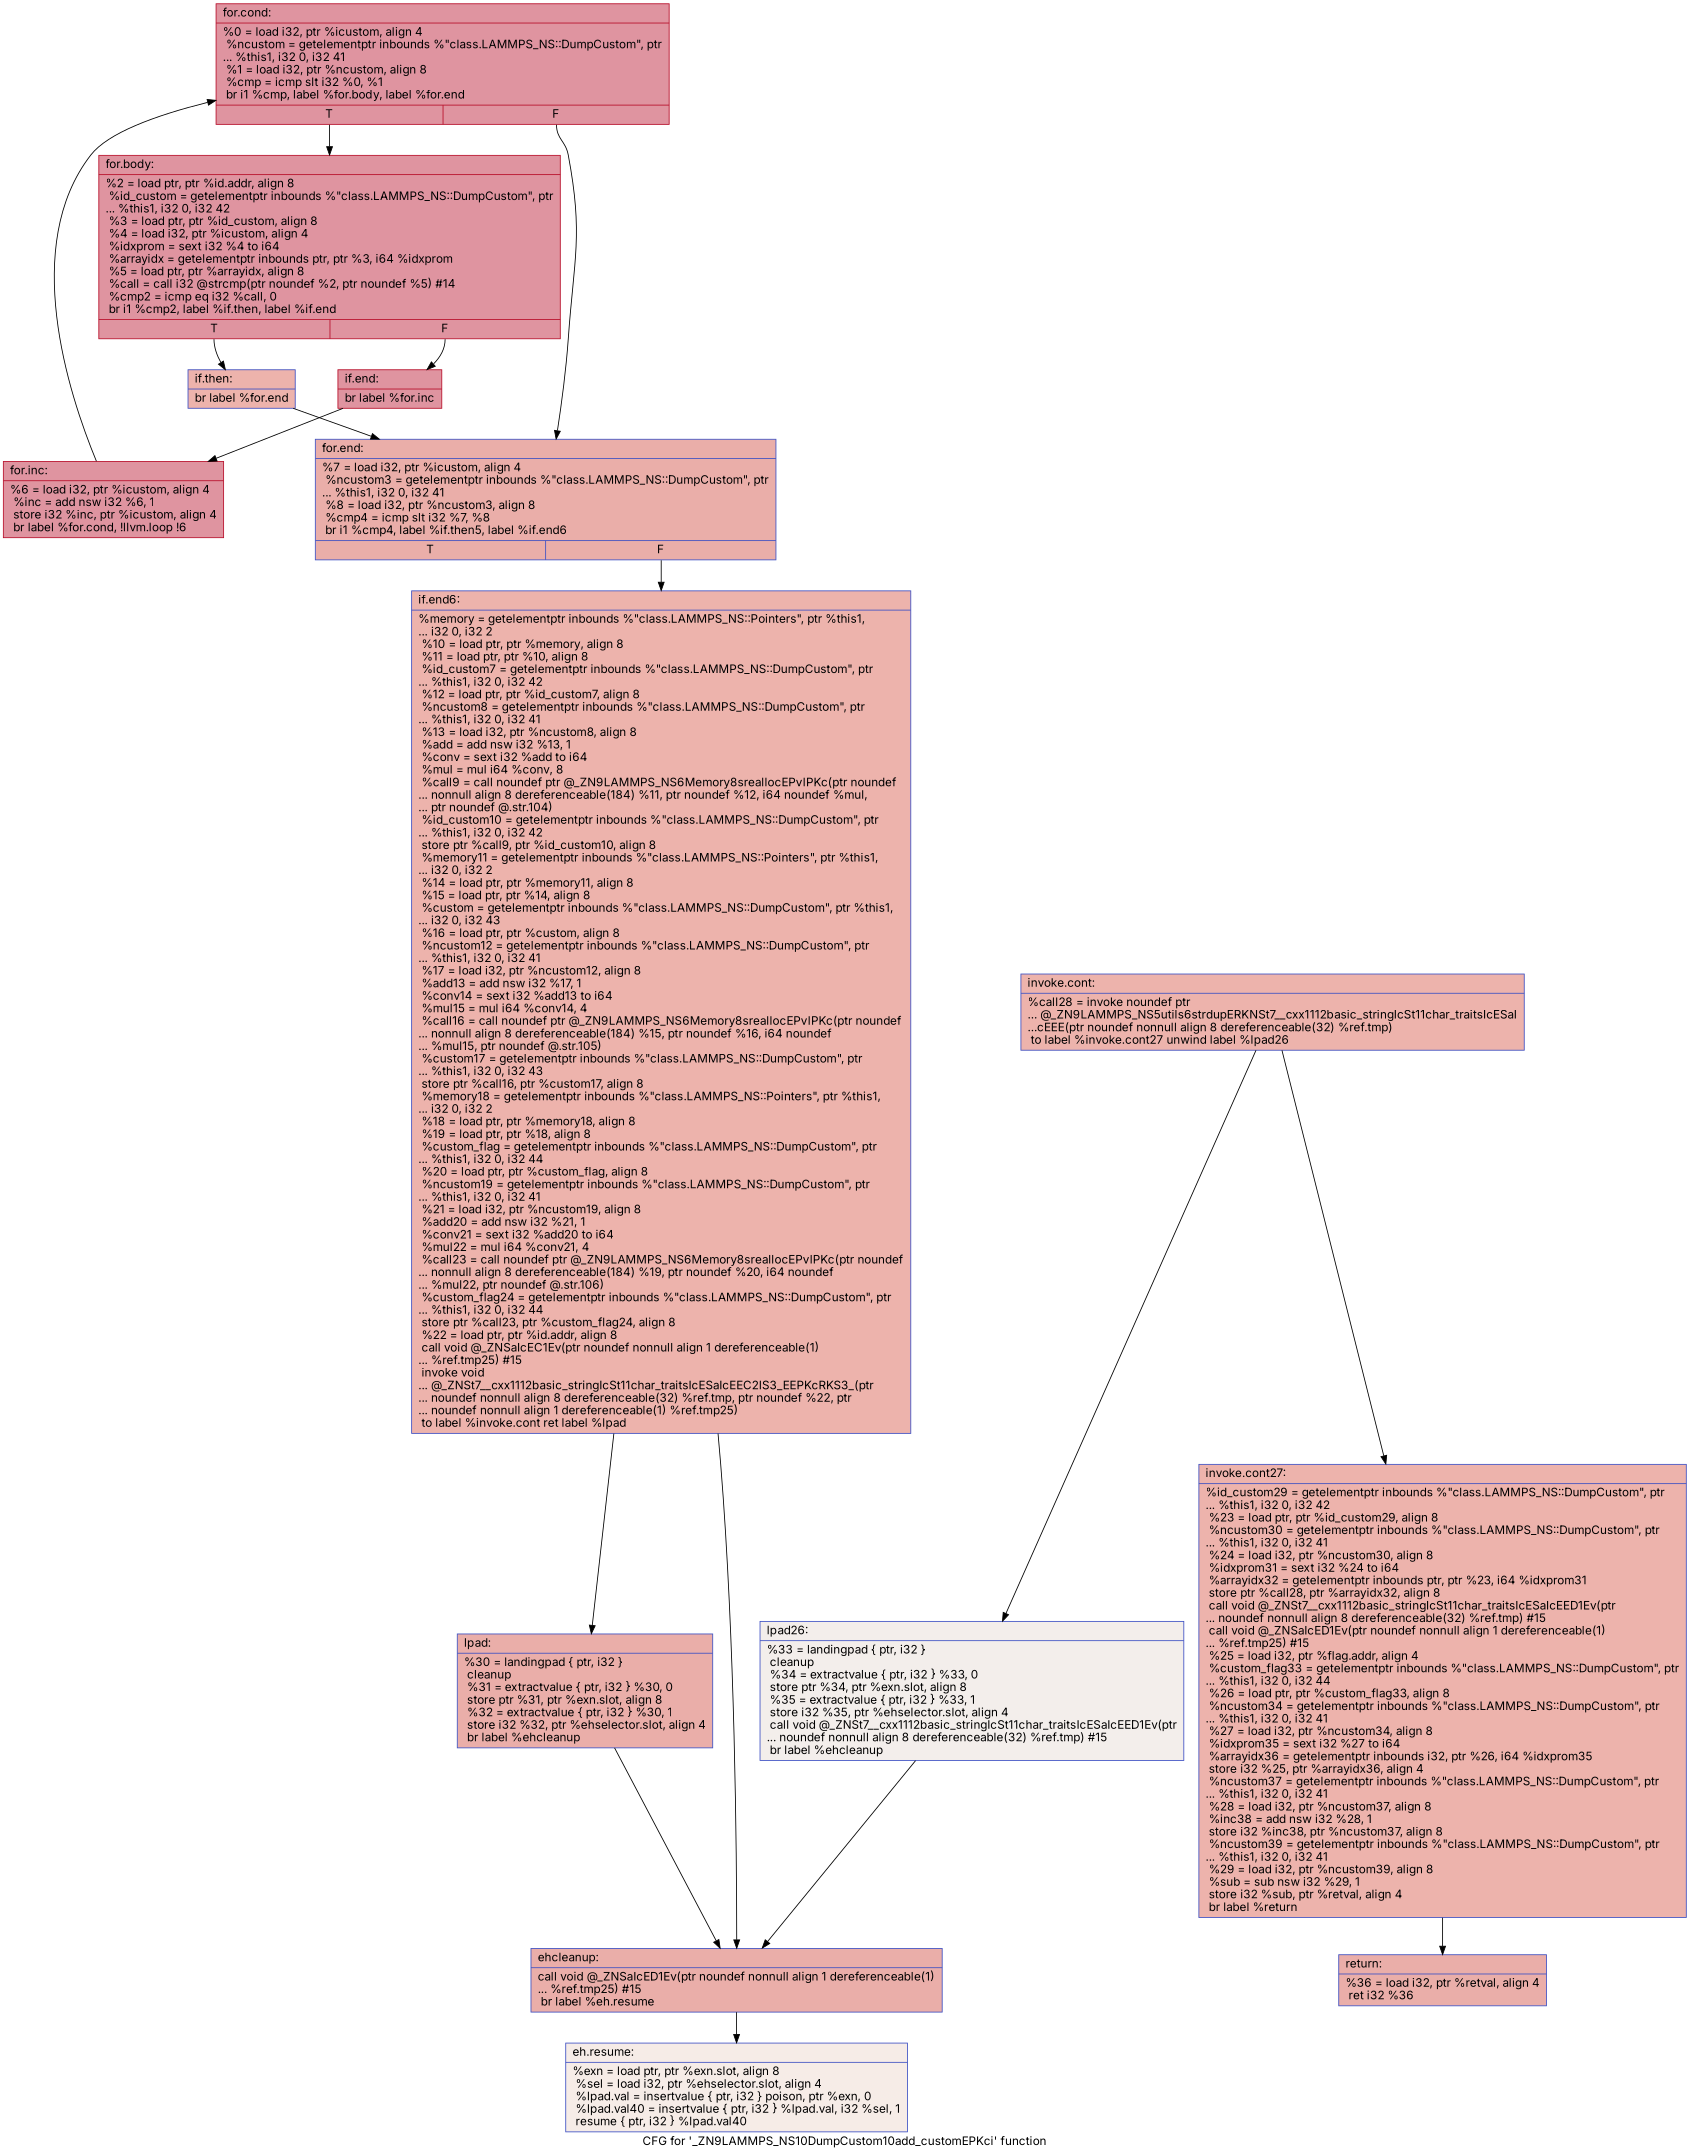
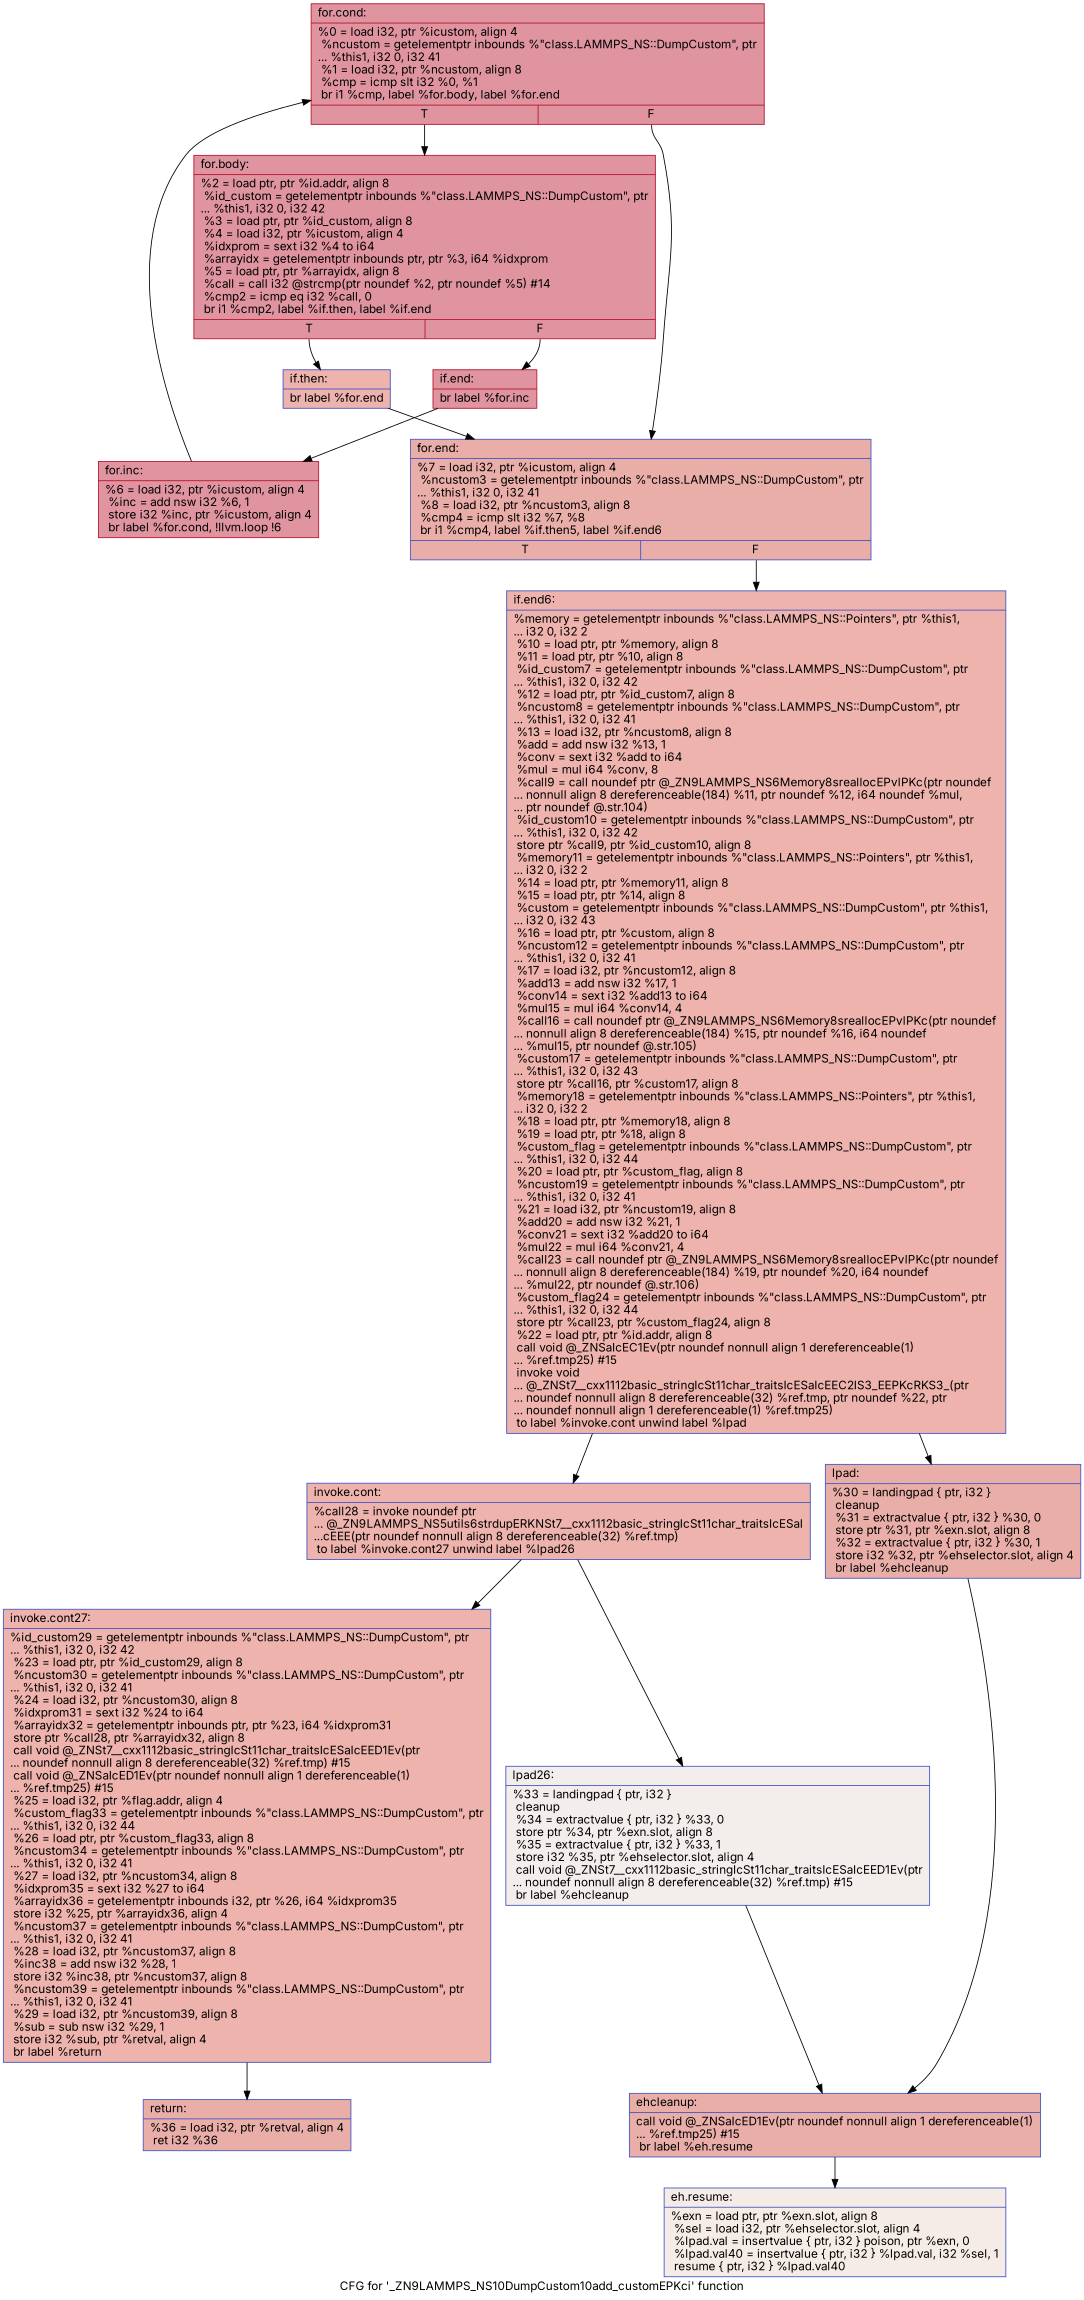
  digraph {
    fontname=Inter
    label="CFG for '_ZN9LAMMPS_NS10DumpCustom10add_customEPKci' function"
    node [color="#3d50c3ff" fillcolor="#b70d2870" fontname=Inter shape=record style=filled]
    edge [fontname=Inter]
    n1 [color="#b70d28ff" label="{for.cond:\l|  %0 = load i32, ptr %icustom, align 4\l  %ncustom = getelementptr inbounds %\"class.LAMMPS_NS::DumpCustom\", ptr\l... %this1, i32 0, i32 41\l  %1 = load i32, ptr %ncustom, align 8\l  %cmp = icmp slt i32 %0, %1\l  br i1 %cmp, label %for.body, label %for.end\l|{<s0>T|<s1>F}}"]
    n2 [color="#b70d28ff" label="{for.body:\l|  %2 = load ptr, ptr %id.addr, align 8\l  %id_custom = getelementptr inbounds %\"class.LAMMPS_NS::DumpCustom\", ptr\l... %this1, i32 0, i32 42\l  %3 = load ptr, ptr %id_custom, align 8\l  %4 = load i32, ptr %icustom, align 4\l  %idxprom = sext i32 %4 to i64\l  %arrayidx = getelementptr inbounds ptr, ptr %3, i64 %idxprom\l  %5 = load ptr, ptr %arrayidx, align 8\l  %call = call i32 @strcmp(ptr noundef %2, ptr noundef %5) #14\l  %cmp2 = icmp eq i32 %call, 0\l  br i1 %cmp2, label %if.then, label %if.end\l|{<s0>T|<s1>F}}"]
    n3 [fillcolor="#d0473d70" label="{for.end:\l|  %7 = load i32, ptr %icustom, align 4\l  %ncustom3 = getelementptr inbounds %\"class.LAMMPS_NS::DumpCustom\", ptr\l... %this1, i32 0, i32 41\l  %8 = load i32, ptr %ncustom3, align 8\l  %cmp4 = icmp slt i32 %7, %8\l  br i1 %cmp4, label %if.then5, label %if.end6\l|{<s0>T|<s1>F}}"]
    n4 [fillcolor="#d6524470" label="{if.then:\l|  br label %for.end\l}"]
    n5 [color="#b70d28ff" label="{if.end:\l|  br label %for.inc\l}"]
-   n6 [fillcolor="#d6524470" label="{if.end6:\l|  %memory = getelementptr inbounds %\"class.LAMMPS_NS::Pointers\", ptr %this1,\l... i32 0, i32 2\l  %10 = load ptr, ptr %memory, align 8\l  %11 = load ptr, ptr %10, align 8\l  %id_custom7 = getelementptr inbounds %\"class.LAMMPS_NS::DumpCustom\", ptr\l... %this1, i32 0, i32 42\l  %12 = load ptr, ptr %id_custom7, align 8\l  %ncustom8 = getelementptr inbounds %\"class.LAMMPS_NS::DumpCustom\", ptr\l... %this1, i32 0, i32 41\l  %13 = load i32, ptr %ncustom8, align 8\l  %add = add nsw i32 %13, 1\l  %conv = sext i32 %add to i64\l  %mul = mul i64 %conv, 8\l  %call9 = call noundef ptr @_ZN9LAMMPS_NS6Memory8sreallocEPvlPKc(ptr noundef\l... nonnull align 8 dereferenceable(184) %11, ptr noundef %12, i64 noundef %mul,\l... ptr noundef @.str.104)\l  %id_custom10 = getelementptr inbounds %\"class.LAMMPS_NS::DumpCustom\", ptr\l... %this1, i32 0, i32 42\l  store ptr %call9, ptr %id_custom10, align 8\l  %memory11 = getelementptr inbounds %\"class.LAMMPS_NS::Pointers\", ptr %this1,\l... i32 0, i32 2\l  %14 = load ptr, ptr %memory11, align 8\l  %15 = load ptr, ptr %14, align 8\l  %custom = getelementptr inbounds %\"class.LAMMPS_NS::DumpCustom\", ptr %this1,\l... i32 0, i32 43\l  %16 = load ptr, ptr %custom, align 8\l  %ncustom12 = getelementptr inbounds %\"class.LAMMPS_NS::DumpCustom\", ptr\l... %this1, i32 0, i32 41\l  %17 = load i32, ptr %ncustom12, align 8\l  %add13 = add nsw i32 %17, 1\l  %conv14 = sext i32 %add13 to i64\l  %mul15 = mul i64 %conv14, 4\l  %call16 = call noundef ptr @_ZN9LAMMPS_NS6Memory8sreallocEPvlPKc(ptr noundef\l... nonnull align 8 dereferenceable(184) %15, ptr noundef %16, i64 noundef\l... %mul15, ptr noundef @.str.105)\l  %custom17 = getelementptr inbounds %\"class.LAMMPS_NS::DumpCustom\", ptr\l... %this1, i32 0, i32 43\l  store ptr %call16, ptr %custom17, align 8\l  %memory18 = getelementptr inbounds %\"class.LAMMPS_NS::Pointers\", ptr %this1,\l... i32 0, i32 2\l  %18 = load ptr, ptr %memory18, align 8\l  %19 = load ptr, ptr %18, align 8\l  %custom_flag = getelementptr inbounds %\"class.LAMMPS_NS::DumpCustom\", ptr\l... %this1, i32 0, i32 44\l  %20 = load ptr, ptr %custom_flag, align 8\l  %ncustom19 = getelementptr inbounds %\"class.LAMMPS_NS::DumpCustom\", ptr\l... %this1, i32 0, i32 41\l  %21 = load i32, ptr %ncustom19, align 8\l  %add20 = add nsw i32 %21, 1\l  %conv21 = sext i32 %add20 to i64\l  %mul22 = mul i64 %conv21, 4\l  %call23 = call noundef ptr @_ZN9LAMMPS_NS6Memory8sreallocEPvlPKc(ptr noundef\l... nonnull align 8 dereferenceable(184) %19, ptr noundef %20, i64 noundef\l... %mul22, ptr noundef @.str.106)\l  %custom_flag24 = getelementptr inbounds %\"class.LAMMPS_NS::DumpCustom\", ptr\l... %this1, i32 0, i32 44\l  store ptr %call23, ptr %custom_flag24, align 8\l  %22 = load ptr, ptr %id.addr, align 8\l  call void @_ZNSaIcEC1Ev(ptr noundef nonnull align 1 dereferenceable(1)\l... %ref.tmp25) #15\l  invoke void\l... @_ZNSt7__cxx1112basic_stringIcSt11char_traitsIcESaIcEEC2IS3_EEPKcRKS3_(ptr\l... noundef nonnull align 8 dereferenceable(32) %ref.tmp, ptr noundef %22, ptr\l... noundef nonnull align 1 dereferenceable(1) %ref.tmp25)\l          to label %invoke.cont ret label %lpad\l}"]
+   n6 [fillcolor="#d6524470" label="{if.end6:\l|  %memory = getelementptr inbounds %\"class.LAMMPS_NS::Pointers\", ptr %this1,\l... i32 0, i32 2\l  %10 = load ptr, ptr %memory, align 8\l  %11 = load ptr, ptr %10, align 8\l  %id_custom7 = getelementptr inbounds %\"class.LAMMPS_NS::DumpCustom\", ptr\l... %this1, i32 0, i32 42\l  %12 = load ptr, ptr %id_custom7, align 8\l  %ncustom8 = getelementptr inbounds %\"class.LAMMPS_NS::DumpCustom\", ptr\l... %this1, i32 0, i32 41\l  %13 = load i32, ptr %ncustom8, align 8\l  %add = add nsw i32 %13, 1\l  %conv = sext i32 %add to i64\l  %mul = mul i64 %conv, 8\l  %call9 = call noundef ptr @_ZN9LAMMPS_NS6Memory8sreallocEPvlPKc(ptr noundef\l... nonnull align 8 dereferenceable(184) %11, ptr noundef %12, i64 noundef %mul,\l... ptr noundef @.str.104)\l  %id_custom10 = getelementptr inbounds %\"class.LAMMPS_NS::DumpCustom\", ptr\l... %this1, i32 0, i32 42\l  store ptr %call9, ptr %id_custom10, align 8\l  %memory11 = getelementptr inbounds %\"class.LAMMPS_NS::Pointers\", ptr %this1,\l... i32 0, i32 2\l  %14 = load ptr, ptr %memory11, align 8\l  %15 = load ptr, ptr %14, align 8\l  %custom = getelementptr inbounds %\"class.LAMMPS_NS::DumpCustom\", ptr %this1,\l... i32 0, i32 43\l  %16 = load ptr, ptr %custom, align 8\l  %ncustom12 = getelementptr inbounds %\"class.LAMMPS_NS::DumpCustom\", ptr\l... %this1, i32 0, i32 41\l  %17 = load i32, ptr %ncustom12, align 8\l  %add13 = add nsw i32 %17, 1\l  %conv14 = sext i32 %add13 to i64\l  %mul15 = mul i64 %conv14, 4\l  %call16 = call noundef ptr @_ZN9LAMMPS_NS6Memory8sreallocEPvlPKc(ptr noundef\l... nonnull align 8 dereferenceable(184) %15, ptr noundef %16, i64 noundef\l... %mul15, ptr noundef @.str.105)\l  %custom17 = getelementptr inbounds %\"class.LAMMPS_NS::DumpCustom\", ptr\l... %this1, i32 0, i32 43\l  store ptr %call16, ptr %custom17, align 8\l  %memory18 = getelementptr inbounds %\"class.LAMMPS_NS::Pointers\", ptr %this1,\l... i32 0, i32 2\l  %18 = load ptr, ptr %memory18, align 8\l  %19 = load ptr, ptr %18, align 8\l  %custom_flag = getelementptr inbounds %\"class.LAMMPS_NS::DumpCustom\", ptr\l... %this1, i32 0, i32 44\l  %20 = load ptr, ptr %custom_flag, align 8\l  %ncustom19 = getelementptr inbounds %\"class.LAMMPS_NS::DumpCustom\", ptr\l... %this1, i32 0, i32 41\l  %21 = load i32, ptr %ncustom19, align 8\l  %add20 = add nsw i32 %21, 1\l  %conv21 = sext i32 %add20 to i64\l  %mul22 = mul i64 %conv21, 4\l  %call23 = call noundef ptr @_ZN9LAMMPS_NS6Memory8sreallocEPvlPKc(ptr noundef\l... nonnull align 8 dereferenceable(184) %19, ptr noundef %20, i64 noundef\l... %mul22, ptr noundef @.str.106)\l  %custom_flag24 = getelementptr inbounds %\"class.LAMMPS_NS::DumpCustom\", ptr\l... %this1, i32 0, i32 44\l  store ptr %call23, ptr %custom_flag24, align 8\l  %22 = load ptr, ptr %id.addr, align 8\l  call void @_ZNSaIcEC1Ev(ptr noundef nonnull align 1 dereferenceable(1)\l... %ref.tmp25) #15\l  invoke void\l... @_ZNSt7__cxx1112basic_stringIcSt11char_traitsIcESaIcEEC2IS3_EEPKcRKS3_(ptr\l... noundef nonnull align 8 dereferenceable(32) %ref.tmp, ptr noundef %22, ptr\l... noundef nonnull align 1 dereferenceable(1) %ref.tmp25)\l          to label %invoke.cont unwind label %lpad\l}"]
    n7 [color="#b70d28ff" label="{for.inc:\l|  %6 = load i32, ptr %icustom, align 4\l  %inc = add nsw i32 %6, 1\l  store i32 %inc, ptr %icustom, align 4\l  br label %for.cond, !llvm.loop !6\l}"]
    n8 [fillcolor="#d6524470" label="{invoke.cont:\l|  %call28 = invoke noundef ptr\l... @_ZN9LAMMPS_NS5utils6strdupERKNSt7__cxx1112basic_stringIcSt11char_traitsIcESaI\l...cEEE(ptr noundef nonnull align 8 dereferenceable(32) %ref.tmp)\l          to label %invoke.cont27 unwind label %lpad26\l}"]
    n9 [fillcolor="#d0473d70" label="{lpad:\l|  %30 = landingpad \{ ptr, i32 \}\l          cleanup\l  %31 = extractvalue \{ ptr, i32 \} %30, 0\l  store ptr %31, ptr %exn.slot, align 8\l  %32 = extractvalue \{ ptr, i32 \} %30, 1\l  store i32 %32, ptr %ehselector.slot, align 4\l  br label %ehcleanup\l}"]
    n10 [fillcolor="#d0473d70" label="{return:\l|  %36 = load i32, ptr %retval, align 4\l  ret i32 %36\l}"]
    n11 [fillcolor="#d6524470" label="{invoke.cont27:\l|  %id_custom29 = getelementptr inbounds %\"class.LAMMPS_NS::DumpCustom\", ptr\l... %this1, i32 0, i32 42\l  %23 = load ptr, ptr %id_custom29, align 8\l  %ncustom30 = getelementptr inbounds %\"class.LAMMPS_NS::DumpCustom\", ptr\l... %this1, i32 0, i32 41\l  %24 = load i32, ptr %ncustom30, align 8\l  %idxprom31 = sext i32 %24 to i64\l  %arrayidx32 = getelementptr inbounds ptr, ptr %23, i64 %idxprom31\l  store ptr %call28, ptr %arrayidx32, align 8\l  call void @_ZNSt7__cxx1112basic_stringIcSt11char_traitsIcESaIcEED1Ev(ptr\l... noundef nonnull align 8 dereferenceable(32) %ref.tmp) #15\l  call void @_ZNSaIcED1Ev(ptr noundef nonnull align 1 dereferenceable(1)\l... %ref.tmp25) #15\l  %25 = load i32, ptr %flag.addr, align 4\l  %custom_flag33 = getelementptr inbounds %\"class.LAMMPS_NS::DumpCustom\", ptr\l... %this1, i32 0, i32 44\l  %26 = load ptr, ptr %custom_flag33, align 8\l  %ncustom34 = getelementptr inbounds %\"class.LAMMPS_NS::DumpCustom\", ptr\l... %this1, i32 0, i32 41\l  %27 = load i32, ptr %ncustom34, align 8\l  %idxprom35 = sext i32 %27 to i64\l  %arrayidx36 = getelementptr inbounds i32, ptr %26, i64 %idxprom35\l  store i32 %25, ptr %arrayidx36, align 4\l  %ncustom37 = getelementptr inbounds %\"class.LAMMPS_NS::DumpCustom\", ptr\l... %this1, i32 0, i32 41\l  %28 = load i32, ptr %ncustom37, align 8\l  %inc38 = add nsw i32 %28, 1\l  store i32 %inc38, ptr %ncustom37, align 8\l  %ncustom39 = getelementptr inbounds %\"class.LAMMPS_NS::DumpCustom\", ptr\l... %this1, i32 0, i32 41\l  %29 = load i32, ptr %ncustom39, align 8\l  %sub = sub nsw i32 %29, 1\l  store i32 %sub, ptr %retval, align 4\l  br label %return\l}"]
    n12 [fillcolor="#e5d8d170" label="{lpad26:\l|  %33 = landingpad \{ ptr, i32 \}\l          cleanup\l  %34 = extractvalue \{ ptr, i32 \} %33, 0\l  store ptr %34, ptr %exn.slot, align 8\l  %35 = extractvalue \{ ptr, i32 \} %33, 1\l  store i32 %35, ptr %ehselector.slot, align 4\l  call void @_ZNSt7__cxx1112basic_stringIcSt11char_traitsIcESaIcEED1Ev(ptr\l... noundef nonnull align 8 dereferenceable(32) %ref.tmp) #15\l  br label %ehcleanup\l}"]
    n13 [fillcolor="#d0473d70" label="{ehcleanup:\l|  call void @_ZNSaIcED1Ev(ptr noundef nonnull align 1 dereferenceable(1)\l... %ref.tmp25) #15\l  br label %eh.resume\l}"]
    n14 [fillcolor="#ead5c970" label="{eh.resume:\l|  %exn = load ptr, ptr %exn.slot, align 8\l  %sel = load i32, ptr %ehselector.slot, align 4\l  %lpad.val = insertvalue \{ ptr, i32 \} poison, ptr %exn, 0\l  %lpad.val40 = insertvalue \{ ptr, i32 \} %lpad.val, i32 %sel, 1\l  resume \{ ptr, i32 \} %lpad.val40\l}"]
    n1 -> n2 [tailport=s0]
    n1 -> n3 [tailport=s1]
    n2 -> n4 [tailport=s0]
    n2 -> n5 [tailport=s1]
    n3 -> n6 [tailport=s1]
    n4 -> n3
    n5 -> n7
-   n6 -> n13
+   n6 -> n8
    n6 -> n9
    n7 -> n1
    n8 -> n11
    n8 -> n12
    n9 -> n13
    n11 -> n10
    n12 -> n13
    n13 -> n14
  }
